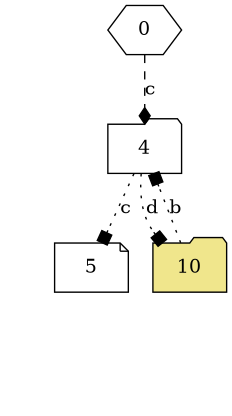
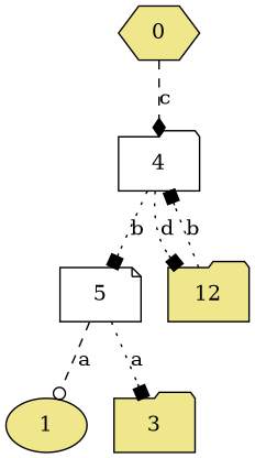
  strict digraph {
    node [fillcolor=white shape=folder style=filled]
    edge [arrowhead=box style=dotted]
-   0 [shape=hexagon]
+   0 [fillcolor=khaki shape=hexagon]
    4
    5 [shape=note]
-   10 [fillcolor=khaki]
+   10 [fillcolor=khaki label=12]
+   1 [fillcolor=khaki shape=ellipse]
+   3 [fillcolor=khaki]
    0 -> 4 [arrowhead=diamond label=c style=dashed]
-   4 -> 5 [label=c]
+   4 -> 5 [label=b]
    4 -> 10 [label=d]
+   5 -> 1 [arrowhead=odot label=a style=dashed]
+   5 -> 3 [label=a]
    10 -> 4 [label=b]
  }
